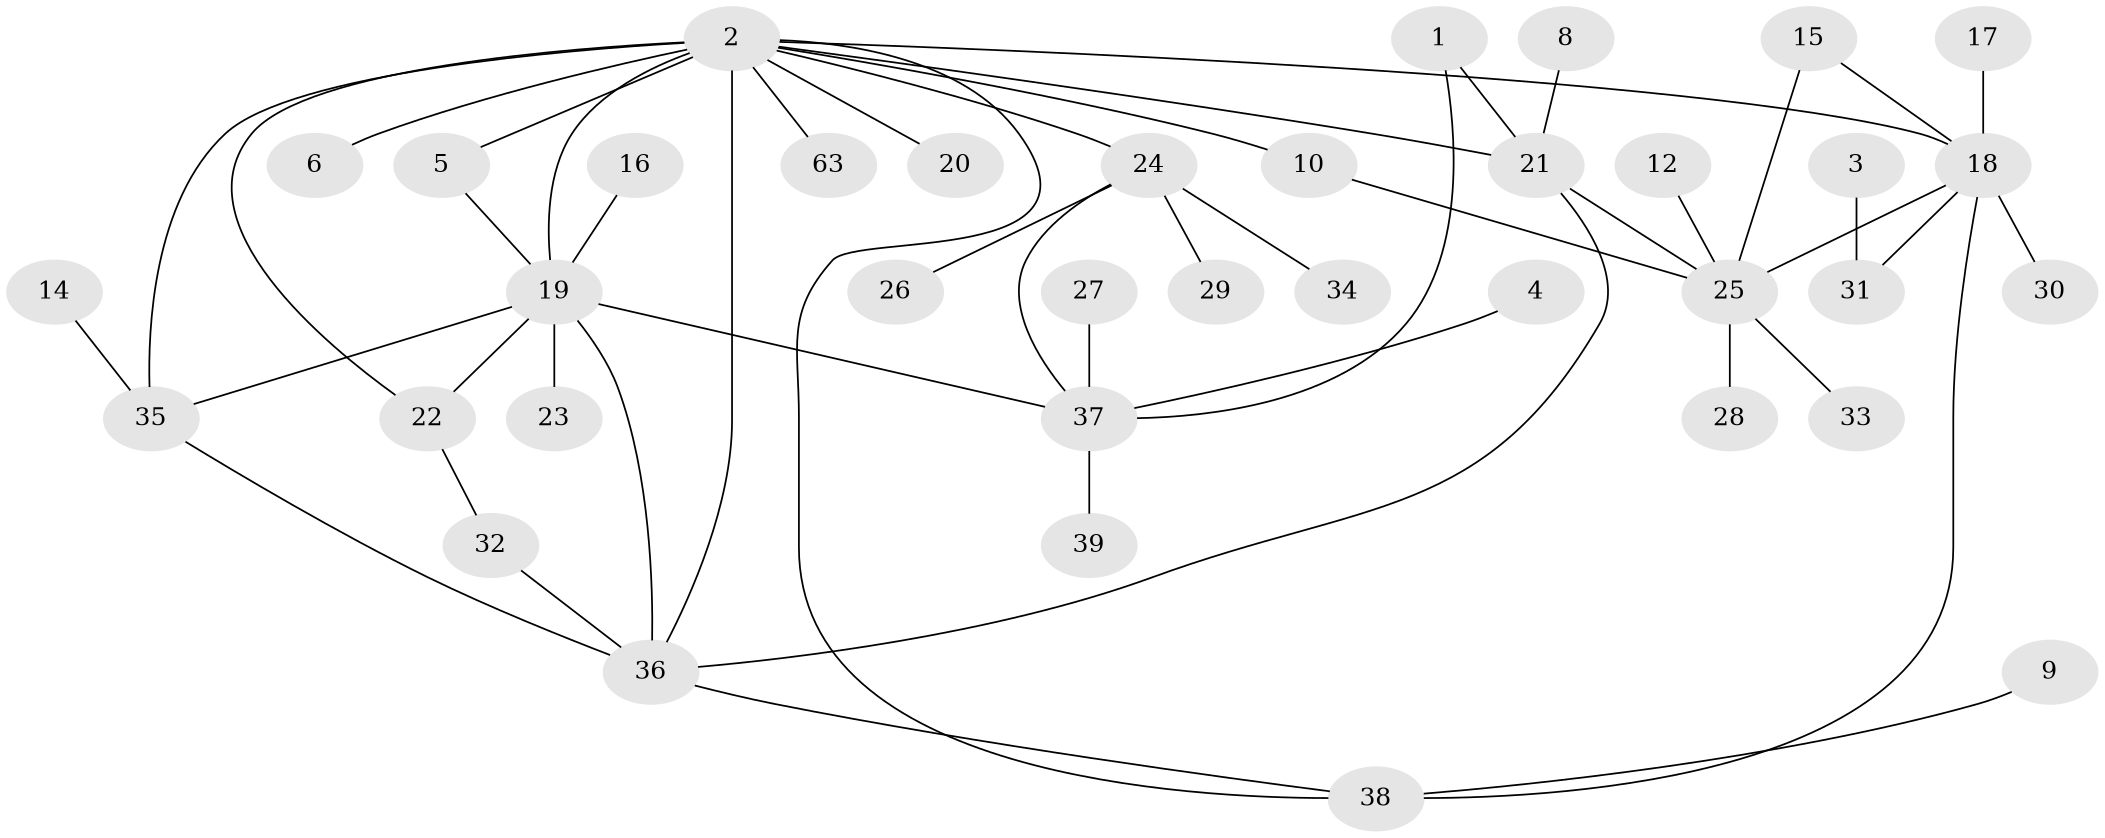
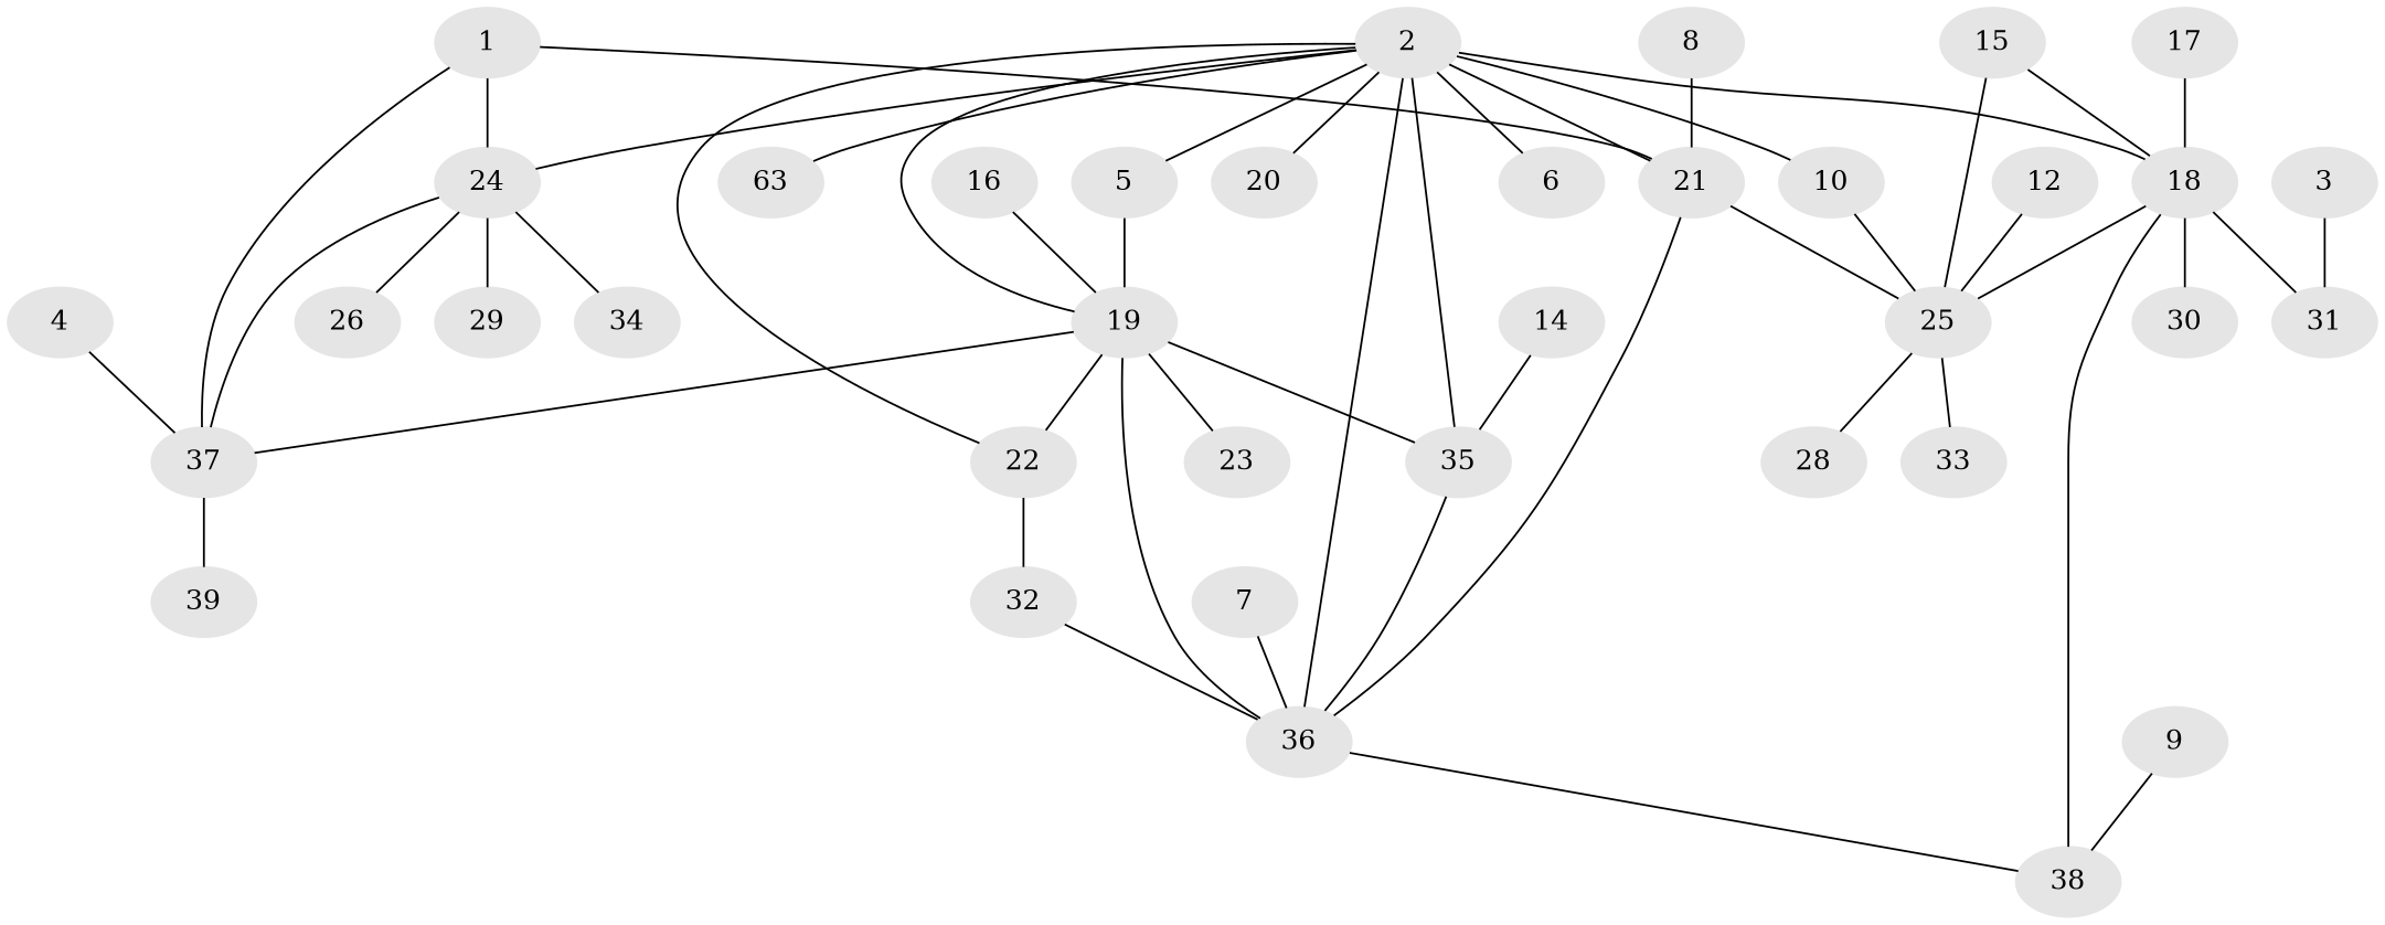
  graph {
    node [color=gray90 style=filled]
    edge [weight=1.0]
    1
    21
    24
    37
    36
    25
    26
    29
    34
    39
    2
    5
    6
    10
    n15 [label=63]
    18
    19
    20
    22
    35
    38
    31
    30
    23
    32
    3
    4
+   7
    8
    9
    28
    33
    12
    14
    15
    16
    17
-   27
    1 -- 21
+   1 -- 24
    1 -- 37
    21 -- 36
    21 -- 25
    24 -- 37
    24 -- 26
    24 -- 29
    24 -- 34
    37 -- 39
    36 -- 38
    25 -- 28
    25 -- 33
    2 -- 21
    2 -- 24
    2 -- 36
    2 -- 5
    2 -- 6
    2 -- 10
    2 -- n15
    2 -- 18
    2 -- 19
    2 -- 20
    2 -- 22
    2 -- 35 [weight=3.0]
-   2 -- 38
    5 -- 19
    10 -- 25
    18 -- 25
    18 -- 38
    18 -- 31
    18 -- 30
    19 -- 37
    19 -- 36 [weight=2.0]
    19 -- 22
    19 -- 35
    19 -- 23
    22 -- 32
    35 -- 36
    32 -- 36
    3 -- 31
    4 -- 37
+   7 -- 36
    8 -- 21
    9 -- 38
    12 -- 25
    14 -- 35
    15 -- 25
    15 -- 18
    16 -- 19
    17 -- 18
-   27 -- 37
  }
